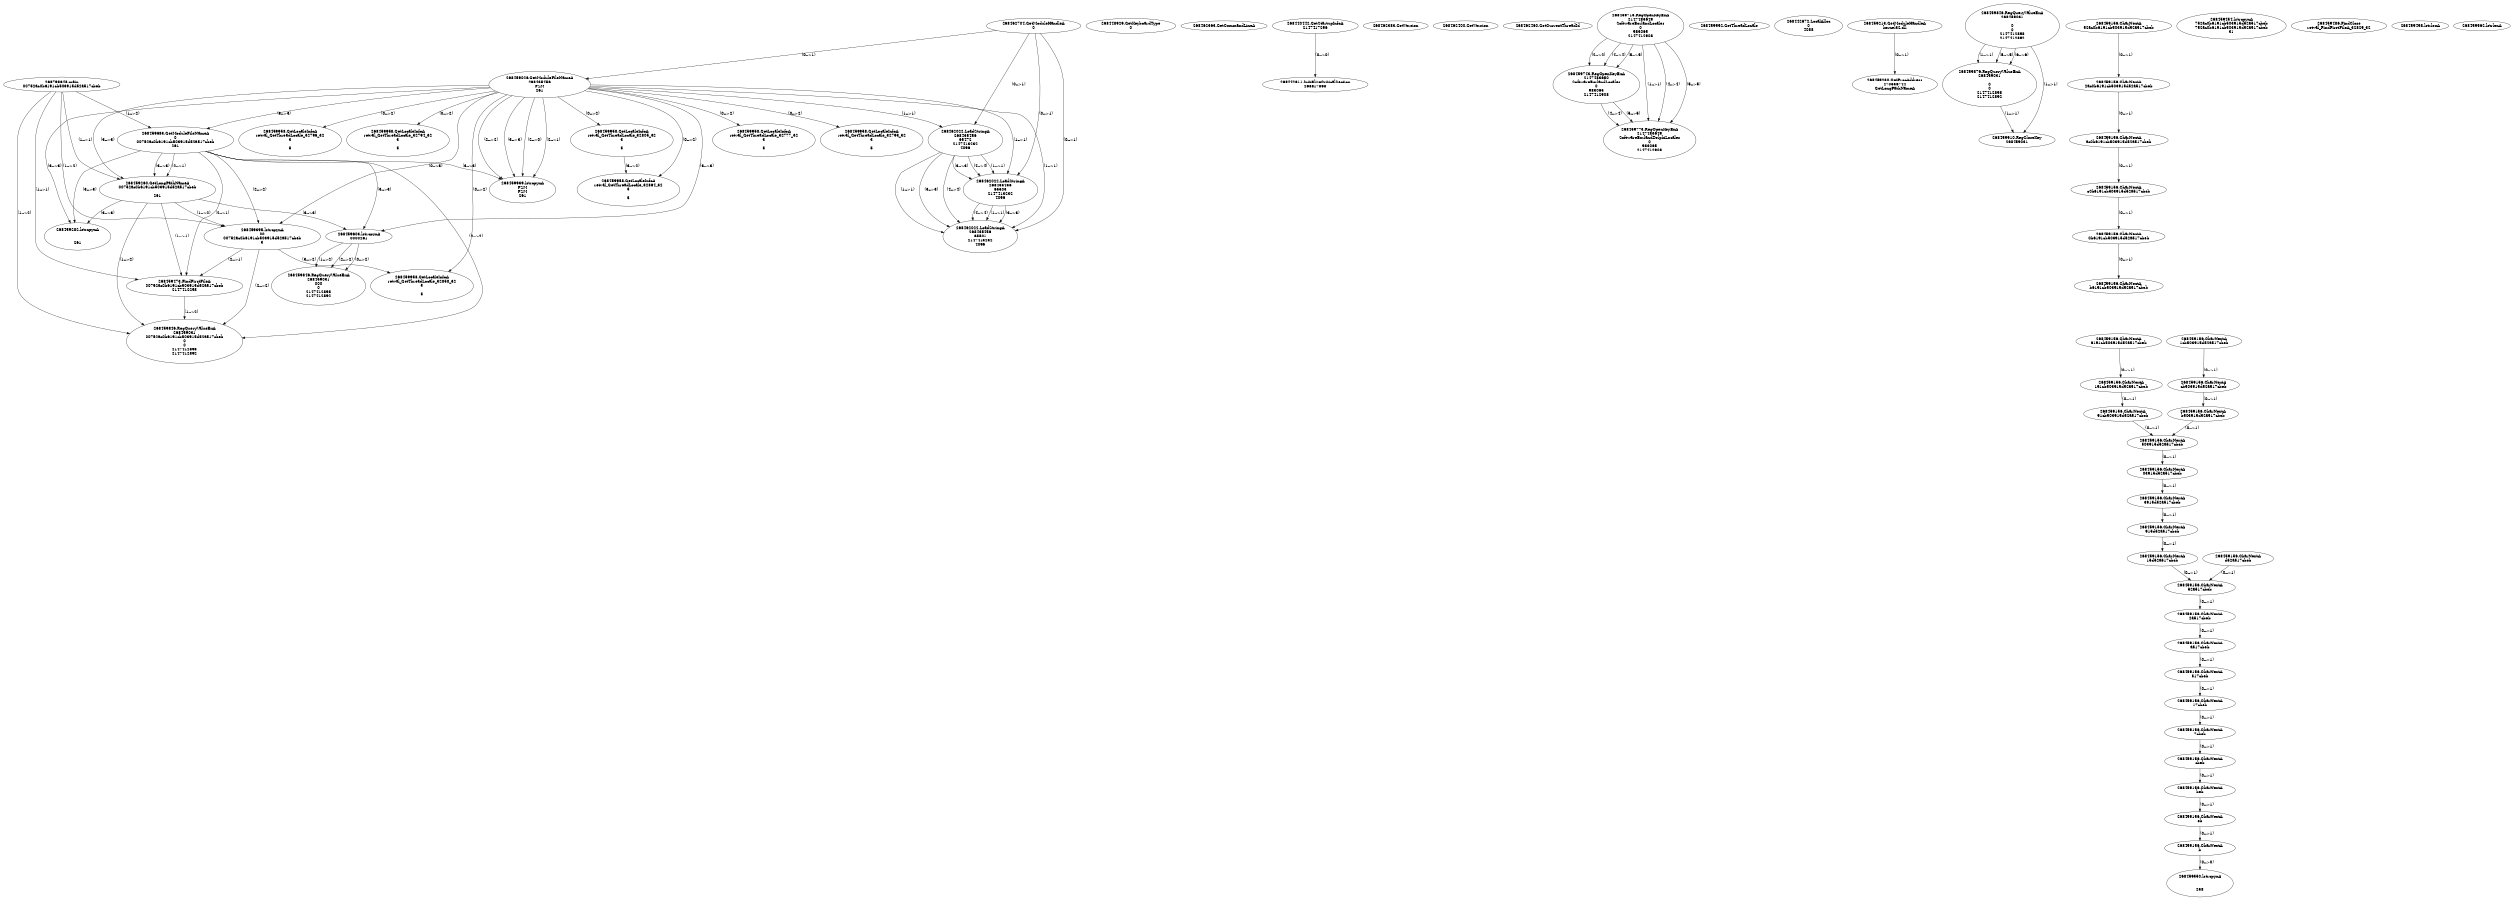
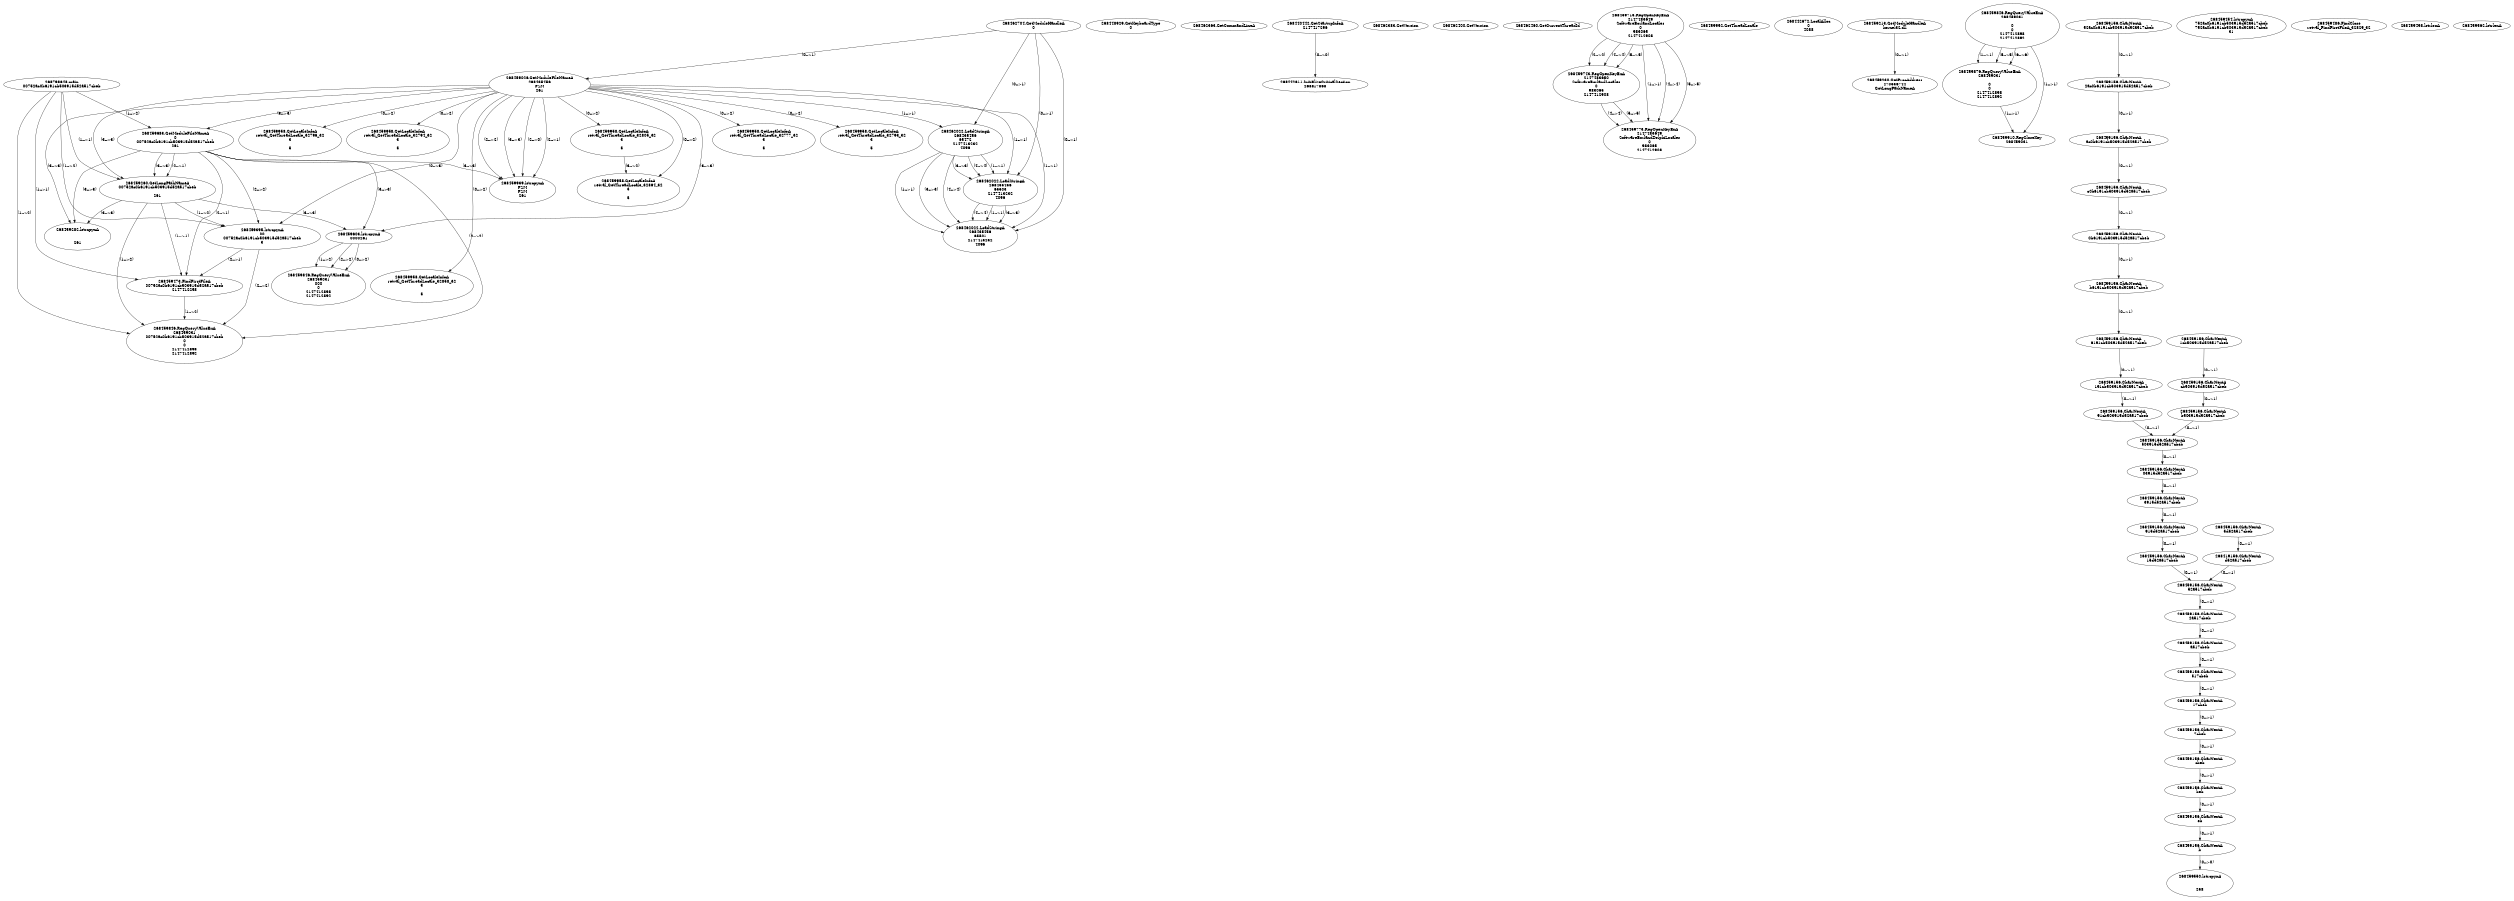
  digraph {
    n1 [label="268798648.main\n00752ac0b6191cb503915d52a517cbeb"]
    n2 [label="268459683.GetModuleFileNameA\n0\n00752ac0b6191cb503915d52a517cbeb\n261"]
    n3 [label="268459260.GetLongPathNameA\n00752ac0b6191cb503915d52a517cbeb\n\n261"]
    n4 [label="268459395.lstrcpynA\n00\n00752ac0b6191cb503915d52a517cbeb\n3"]
    n5 [label="268459473.FindFirstFileA\n00752ac0b6191cb503915d52a517cbeb\n2147412258"]
    n6 [label="268459846.RegQueryValueExA\n268459031\n00752ac0b6191cb503915d52a517cbeb\n0\n0\n2147412898\n2147412892"]
    n7 [label="268459939.lstrcpynA\nPZM\nPZM\n261"]
    n8 [label="268459282.lstrcpynA\n\n\n261"]
    n9 [label="268459603.lstrcpynA\n0000261"]
    n10 [label="268459958.GetLocaleInfoA\nretval_GetThreadLocale_32858_32\n3\n\n5"]
    n11 [label="268462704.GetModuleHandleA\n0"]
    n12 [label="268459026.GetModuleFileNameA\n268435456\nPZM\n261"]
    n13 [label="268462022.LoadStringA\n268435456\n65472\n2147413232\n4096"]
    n14 [label="268462022.LoadStringA\n268435456\n65503\n2147413232\n4096"]
    n15 [label="268462022.LoadStringA\n268435456\n65501\n2147413232\n4096"]
    n16 [label="268459958.GetLocaleInfoA\nretval_GetThreadLocale_32777_32\n3\n\n5"]
    n17 [label="268459958.GetLocaleInfoA\nretval_GetThreadLocale_32793_32\n3\n\n5"]
    n18 [label="268459958.GetLocaleInfoA\nretval_GetThreadLocale_32864_32\n3\n\n5"]
    n19 [label="268459958.GetLocaleInfoA\nretval_GetThreadLocale_32796_32\n3\n\n5"]
    n20 [label="268459958.GetLocaleInfoA\nretval_GetThreadLocale_32805_32\n3\n\n5"]
    n21 [label="268459958.GetLocaleInfoA\nretval_GetThreadLocale_32794_32\n3\n\n5"]
    n22 [label="268448929.GetKeyboardType\n0"]
    n23 [label="268462363.GetCommandLineA\n"]
    n24 [label="268440442.GetStartupInfoA\n2147417296"]
    n25 [label="268442611.InitializeCriticalSection\n268817868"]
    n26 [label="268462383.GetVersion\n"]
    n27 [label="268462400.GetVersion\n"]
    n28 [label="268462460.GetCurrentThreadId\n"]
    n29 [label="268459846.RegQueryValueExA\n268459031\n000\n0\n2147412898\n2147412892"]
    n30 [label="268459713.RegOpenKeyExA\n2147483649\nSoftware\Borland\Locales\n0\n983065\n2147412908"]
    n31 [label="268459743.RegOpenKeyExA\n2147483650\nSoftware\Borland\Locales\n0\n983065\n2147412908"]
    n32 [label="268459773.RegOpenKeyExA\n2147483649\nSoftware\Borland\Delphi\Locales\n0\n983065\n2147412908"]
    n33 [label="268459952.GetThreadLocale\n"]
    n34 [label="268442672.LocalAlloc\n0\n4088"]
    n35 [label="268459213.GetModuleHandleA\nkernel32.dll"]
    n36 [label="268459230.GetProcAddress\n270536744\nGetLongPathNameA"]
    n37 [label="268459846.RegQueryValueExA\n268459031\n\n0\n0\n2147412898\n2147412892"]
    n38 [label="268459876.RegQueryValueExA\n268459031\n\n0\n0\n2147412898\n2147412892"]
    n39 [label="268459910.RegCloseKey\n268459031"]
    n40 [label="268459156.CharNextA\n52ac0b6191cb503915d52a517cbeb"]
    n41 [label="268459156.CharNextA\n2ac0b6191cb503915d52a517cbeb"]
    n42 [label="268459156.CharNextA\nac0b6191cb503915d52a517cbeb"]
    n43 [label="268459156.CharNextA\nc0b6191cb503915d52a517cbeb"]
    n44 [label="268459156.CharNextA\n0b6191cb503915d52a517cbeb"]
    n45 [label="268459156.CharNextA\nb6191cb503915d52a517cbeb"]
    n46 [label="268459156.CharNextA\n6191cb503915d52a517cbeb"]
    n47 [label="268459156.CharNextA\n191cb503915d52a517cbeb"]
    n48 [label="268459156.CharNextA\n91cb503915d52a517cbeb"]
    n49 [label="268459156.CharNextA\n503915d52a517cbeb"]
    n50 [label="268459156.CharNextA\n1cb503915d52a517cbeb"]
    n51 [label="268459156.CharNextA\ncb503915d52a517cbeb"]
    n52 [label="268459156.CharNextA\nb503915d52a517cbeb"]
    n53 [label="268459156.CharNextA\n03915d52a517cbeb"]
    n54 [label="268459156.CharNextA\n3915d52a517cbeb"]
    n55 [label="268459156.CharNextA\n915d52a517cbeb"]
    n56 [label="268459156.CharNextA\n15d52a517cbeb"]
    n57 [label="268459156.CharNextA\n52a517cbeb"]
-   n59 [label="268459156.CharNextA\nd52a517cbeb"]
+   n58 [label="268459156.CharNextA\n5d52a517cbeb"]
+   n59 [label="268419156.CharNextA\nd52a517cbeb"]
    n60 [label="268459156.CharNextA\n2a517cbeb"]
    n61 [label="268459156.CharNextA\na517cbeb"]
    n62 [label="268459156.CharNextA\n517cbeb"]
    n63 [label="268459156.CharNextA\n17cbeb"]
    n64 [label="268459156.CharNextA\n7cbeb"]
    n65 [label="268459156.CharNextA\ncbeb"]
    n66 [label="268459156.CharNextA\nbeb"]
    n67 [label="268459156.CharNextA\neb"]
    n68 [label="268459156.CharNextA\nb"]
    n69 [label="268459550.lstrcpynA\n\n\n258"]
    n70 [label="268459454.lstrcpynA\n752ac0b6191cb503915d52a517cbeb\n752ac0b6191cb503915d52a517cbeb\n31"]
    n71 [label="268459486.FindClose\nretval_FindFirstFileA_32829_32"]
    n72 [label="268459498.lstrlenA\n"]
    n73 [label="268459562.lstrlenA\n"]
    n1 -> n2 [label="(1-->2)"]
    n1 -> n3 [label="(1-->1)"]
    n1 -> n4 [label="(1-->2)"]
    n1 -> n5 [label="(1-->1)"]
    n1 -> n6 [label="(1-->2)"]
    n2 -> n3 [label="(2-->1)"]
    n2 -> n3 [label="(3-->3)"]
    n2 -> n4 [label="(2-->2)"]
    n2 -> n5 [label="(2-->1)"]
    n2 -> n6 [label="(2-->2)"]
    n2 -> n7 [label="(3-->3)"]
    n2 -> n8 [label="(3-->3)"]
    n2 -> n9 [label="(3-->3)"]
    n3 -> n4 [label="(1-->2)"]
    n3 -> n5 [label="(1-->1)"]
    n3 -> n6 [label="(1-->2)"]
    n3 -> n8 [label="(3-->3)"]
    n3 -> n9 [label="(3-->3)"]
    n4 -> n5 [label="(2-->1)"]
    n4 -> n6 [label="(2-->2)"]
-   n4 -> n10 [label="(3-->2)"]
    n5 -> n6 [label="(1-->2)"]
    n9 -> n29 [label="(1-->2)"]
    n9 -> n29 [label="(2-->2)"]
    n9 -> n29 [label="(0-->2)"]
    n11 -> n12 [label="(0-->1)"]
    n11 -> n13 [label="(0-->1)"]
    n11 -> n14 [label="(0-->1)"]
    n11 -> n15 [label="(0-->1)"]
    n12 -> n2 [label="(3-->3)"]
    n12 -> n3 [label="(3-->3)"]
    n12 -> n4 [label="(0-->3)"]
    n12 -> n7 [label="(2-->1)"]
    n12 -> n7 [label="(2-->2)"]
    n12 -> n7 [label="(3-->3)"]
    n12 -> n7 [label="(2-->0)"]
    n12 -> n8 [label="(3-->3)"]
    n12 -> n9 [label="(3-->3)"]
    n12 -> n10 [label="(0-->2)"]
    n12 -> n13 [label="(1-->1)"]
    n12 -> n14 [label="(1-->1)"]
    n12 -> n15 [label="(1-->1)"]
    n12 -> n16 [label="(0-->2)"]
    n12 -> n17 [label="(0-->2)"]
    n12 -> n18 [label="(0-->2)"]
    n12 -> n19 [label="(0-->2)"]
    n12 -> n20 [label="(0-->2)"]
    n12 -> n21 [label="(0-->2)"]
    n13 -> n14 [label="(1-->1)"]
    n13 -> n14 [label="(3-->3)"]
    n13 -> n14 [label="(4-->4)"]
    n13 -> n15 [label="(1-->1)"]
    n13 -> n15 [label="(3-->3)"]
    n13 -> n15 [label="(4-->4)"]
    n14 -> n15 [label="(1-->1)"]
    n14 -> n15 [label="(3-->3)"]
    n14 -> n15 [label="(4-->4)"]
    n20 -> n18 [label="(3-->2)"]
    n24 -> n25 [label="(0-->0)"]
    n30 -> n31 [label="(2-->2)"]
    n30 -> n31 [label="(4-->4)"]
    n30 -> n31 [label="(5-->5)"]
    n30 -> n32 [label="(1-->1)"]
    n30 -> n32 [label="(4-->4)"]
    n30 -> n32 [label="(5-->5)"]
    n31 -> n32 [label="(4-->4)"]
    n31 -> n32 [label="(5-->5)"]
    n35 -> n36 [label="(0-->1)"]
    n37 -> n38 [label="(1-->1)"]
    n37 -> n38 [label="(5-->5)"]
    n37 -> n38 [label="(6-->6)"]
    n37 -> n39 [label="(1-->1)"]
    n38 -> n39 [label="(1-->1)"]
    n40 -> n41 [label="(0-->1)"]
    n41 -> n42 [label="(0-->1)"]
    n42 -> n43 [label="(0-->1)"]
    n43 -> n44 [label="(0-->1)"]
    n44 -> n45 [label="(0-->1)"]
+   n45 -> n46 [label="(0-->1)"]
    n46 -> n47 [label="(0-->1)"]
    n47 -> n48 [label="(0-->1)"]
    n48 -> n49 [label="(0-->1)"]
    n49 -> n53 [label="(0-->1)"]
    n50 -> n51 [label="(0-->1)"]
    n51 -> n52 [label="(0-->1)"]
    n52 -> n49 [label="(0-->1)"]
    n53 -> n54 [label="(0-->1)"]
    n54 -> n55 [label="(0-->1)"]
    n55 -> n56 [label="(0-->1)"]
    n56 -> n57 [label="(0-->1)"]
    n57 -> n60 [label="(0-->1)"]
+   n58 -> n59 [label="(0-->1)"]
    n59 -> n57 [label="(0-->1)"]
    n60 -> n61 [label="(0-->1)"]
    n61 -> n62 [label="(0-->1)"]
    n62 -> n63 [label="(0-->1)"]
    n63 -> n64 [label="(0-->1)"]
    n64 -> n65 [label="(0-->1)"]
    n65 -> n66 [label="(0-->1)"]
    n66 -> n67 [label="(0-->1)"]
    n67 -> n68 [label="(0-->1)"]
    n68 -> n69 [label="(0-->0)"]
  }
